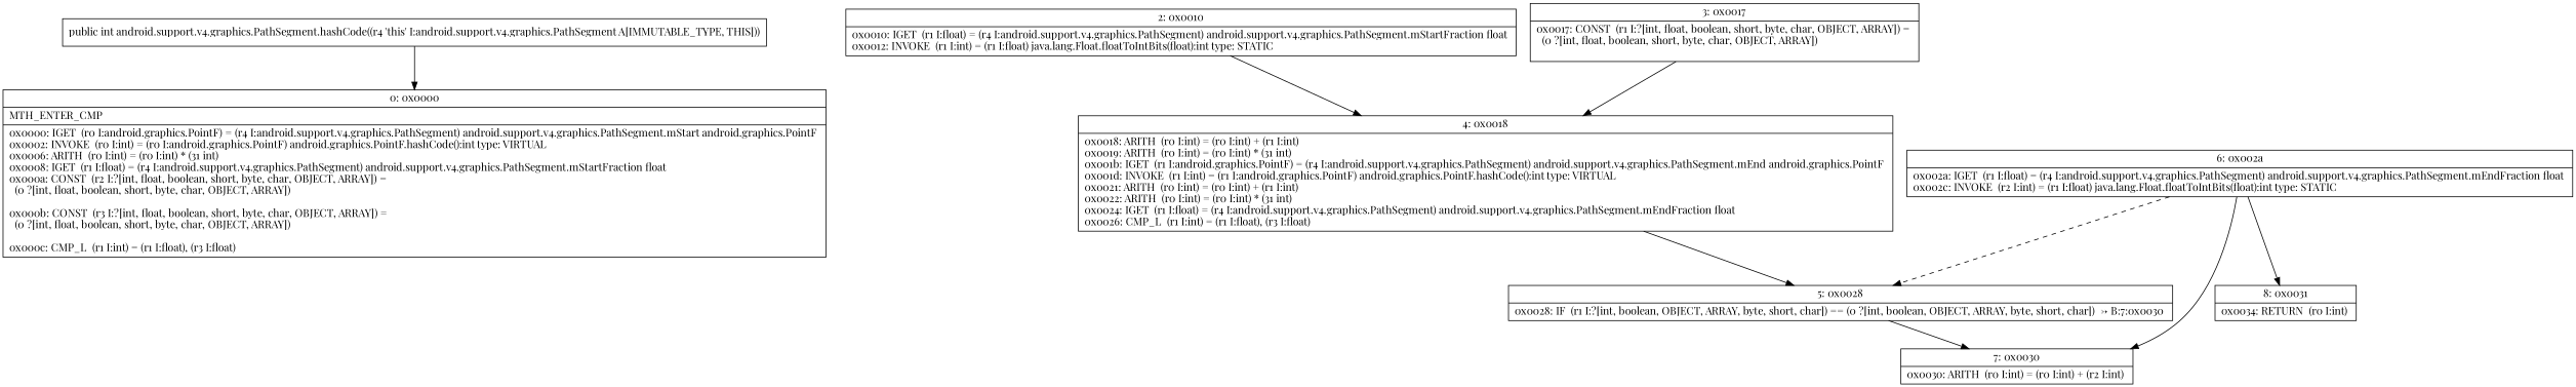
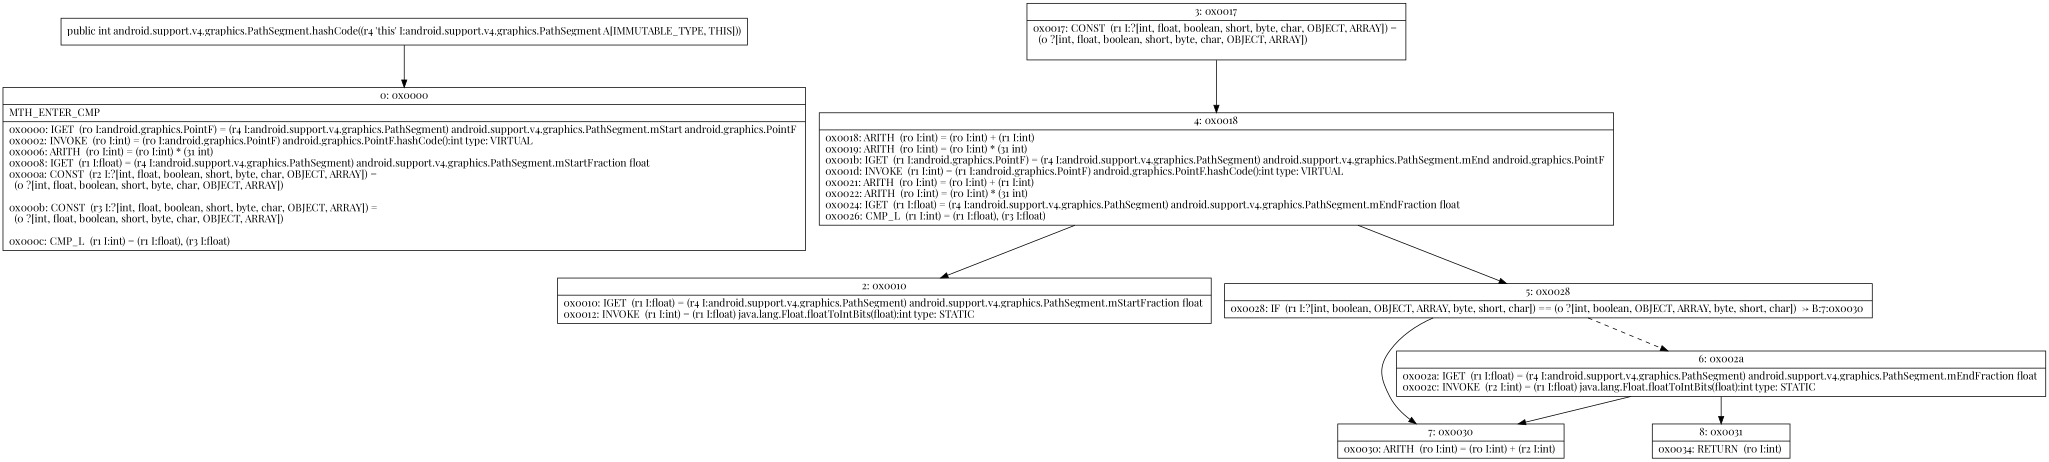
  digraph {
    fontname="Playfair Display"
    node [fontname="Playfair Display" shape=record]
    edge [fontname="Playfair Display"]
    n1 [label="{0\:\ 0x0000|MTH_ENTER_CMP\l|0x0000: IGET  (r0 I:android.graphics.PointF) = (r4 I:android.support.v4.graphics.PathSegment) android.support.v4.graphics.PathSegment.mStart android.graphics.PointF \l0x0002: INVOKE  (r0 I:int) = (r0 I:android.graphics.PointF) android.graphics.PointF.hashCode():int type: VIRTUAL \l0x0006: ARITH  (r0 I:int) = (r0 I:int) * (31 int) \l0x0008: IGET  (r1 I:float) = (r4 I:android.support.v4.graphics.PathSegment) android.support.v4.graphics.PathSegment.mStartFraction float \l0x000a: CONST  (r2 I:?[int, float, boolean, short, byte, char, OBJECT, ARRAY]) = \l  (0 ?[int, float, boolean, short, byte, char, OBJECT, ARRAY])\l \l0x000b: CONST  (r3 I:?[int, float, boolean, short, byte, char, OBJECT, ARRAY]) = \l  (0 ?[int, float, boolean, short, byte, char, OBJECT, ARRAY])\l \l0x000c: CMP_L  (r1 I:int) = (r1 I:float), (r3 I:float) \l}"]
    n2 [label="{2\:\ 0x0010|0x0010: IGET  (r1 I:float) = (r4 I:android.support.v4.graphics.PathSegment) android.support.v4.graphics.PathSegment.mStartFraction float \l0x0012: INVOKE  (r1 I:int) = (r1 I:float) java.lang.Float.floatToIntBits(float):int type: STATIC \l}"]
    n3 [label="{4\:\ 0x0018|0x0018: ARITH  (r0 I:int) = (r0 I:int) + (r1 I:int) \l0x0019: ARITH  (r0 I:int) = (r0 I:int) * (31 int) \l0x001b: IGET  (r1 I:android.graphics.PointF) = (r4 I:android.support.v4.graphics.PathSegment) android.support.v4.graphics.PathSegment.mEnd android.graphics.PointF \l0x001d: INVOKE  (r1 I:int) = (r1 I:android.graphics.PointF) android.graphics.PointF.hashCode():int type: VIRTUAL \l0x0021: ARITH  (r0 I:int) = (r0 I:int) + (r1 I:int) \l0x0022: ARITH  (r0 I:int) = (r0 I:int) * (31 int) \l0x0024: IGET  (r1 I:float) = (r4 I:android.support.v4.graphics.PathSegment) android.support.v4.graphics.PathSegment.mEndFraction float \l0x0026: CMP_L  (r1 I:int) = (r1 I:float), (r3 I:float) \l}"]
    n4 [label="{3\:\ 0x0017|0x0017: CONST  (r1 I:?[int, float, boolean, short, byte, char, OBJECT, ARRAY]) = \l  (0 ?[int, float, boolean, short, byte, char, OBJECT, ARRAY])\l \l}"]
    n5 [label="{5\:\ 0x0028|0x0028: IF  (r1 I:?[int, boolean, OBJECT, ARRAY, byte, short, char]) == (0 ?[int, boolean, OBJECT, ARRAY, byte, short, char])  \-\> B:7:0x0030 \l}"]
    n6 [label="{6\:\ 0x002a|0x002a: IGET  (r1 I:float) = (r4 I:android.support.v4.graphics.PathSegment) android.support.v4.graphics.PathSegment.mEndFraction float \l0x002c: INVOKE  (r2 I:int) = (r1 I:float) java.lang.Float.floatToIntBits(float):int type: STATIC \l}"]
    n7 [label="{7\:\ 0x0030|0x0030: ARITH  (r0 I:int) = (r0 I:int) + (r2 I:int) \l}"]
    n8 [label="{8\:\ 0x0031|0x0034: RETURN  (r0 I:int) \l}"]
    n9 [label="{public int android.support.v4.graphics.PathSegment.hashCode((r4 'this' I:android.support.v4.graphics.PathSegment A[IMMUTABLE_TYPE, THIS])) }"]
-   n2 -> n3
+   n3 -> n2
    n3 -> n5
    n4 -> n3
-   n6 -> n5 [style=dashed]
+   n5 -> n6 [style=dashed]
    n5 -> n7
    n6 -> n7
    n6 -> n8
    n9 -> n1
  }
